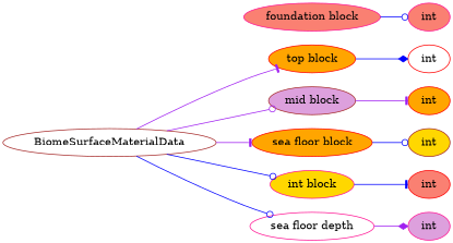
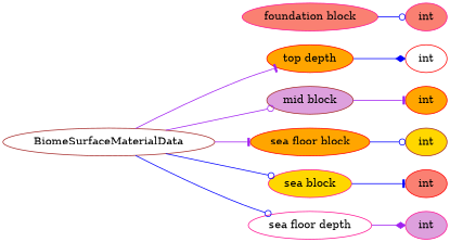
  digraph {
    rankdir=LR
    node [color=red fillcolor=white style=filled]
    edge [arrowhead=odot color=blue]
    n1 [label=int]
    n2 [fillcolor=orange label=int]
    n3 [color=brown fillcolor=gold label=int]
    n4 [color=deeppink fillcolor=salmon label=int]
    n5 [fillcolor=salmon label=int]
    n6 [color=deeppink fillcolor=plum label=int]
    n7 [color=brown label=BiomeSurfaceMaterialData]
-   n8 [fillcolor=orange label="top block"]
+   n8 [fillcolor=orange label="top depth"]
    n9 [color=brown fillcolor=plum label="mid block"]
    n10 [fillcolor=orange label="sea floor block"]
-   n11 [color=deeppink fillcolor=gold label="int block"]
+   n11 [color=deeppink fillcolor=gold label="sea block"]
    n12 [color=deeppink label="sea floor depth"]
    n13 [color=deeppink fillcolor=salmon label="foundation block"]
    subgraph sub_1 {
      rank=max
      n1
      n2
      n3
      n4
      n5
      n6
    }
    n7 -> n8 [arrowhead=tee color=purple]
    n7 -> n9 [color=purple]
    n7 -> n10 [arrowhead=tee color=purple]
    n7 -> n11
    n7 -> n12
    n8 -> n1 [arrowhead=diamond]
    n9 -> n2 [arrowhead=tee color=purple]
    n10 -> n3
    n11 -> n5 [arrowhead=tee]
    n12 -> n6 [arrowhead=diamond color=purple]
    n13 -> n4
  }
